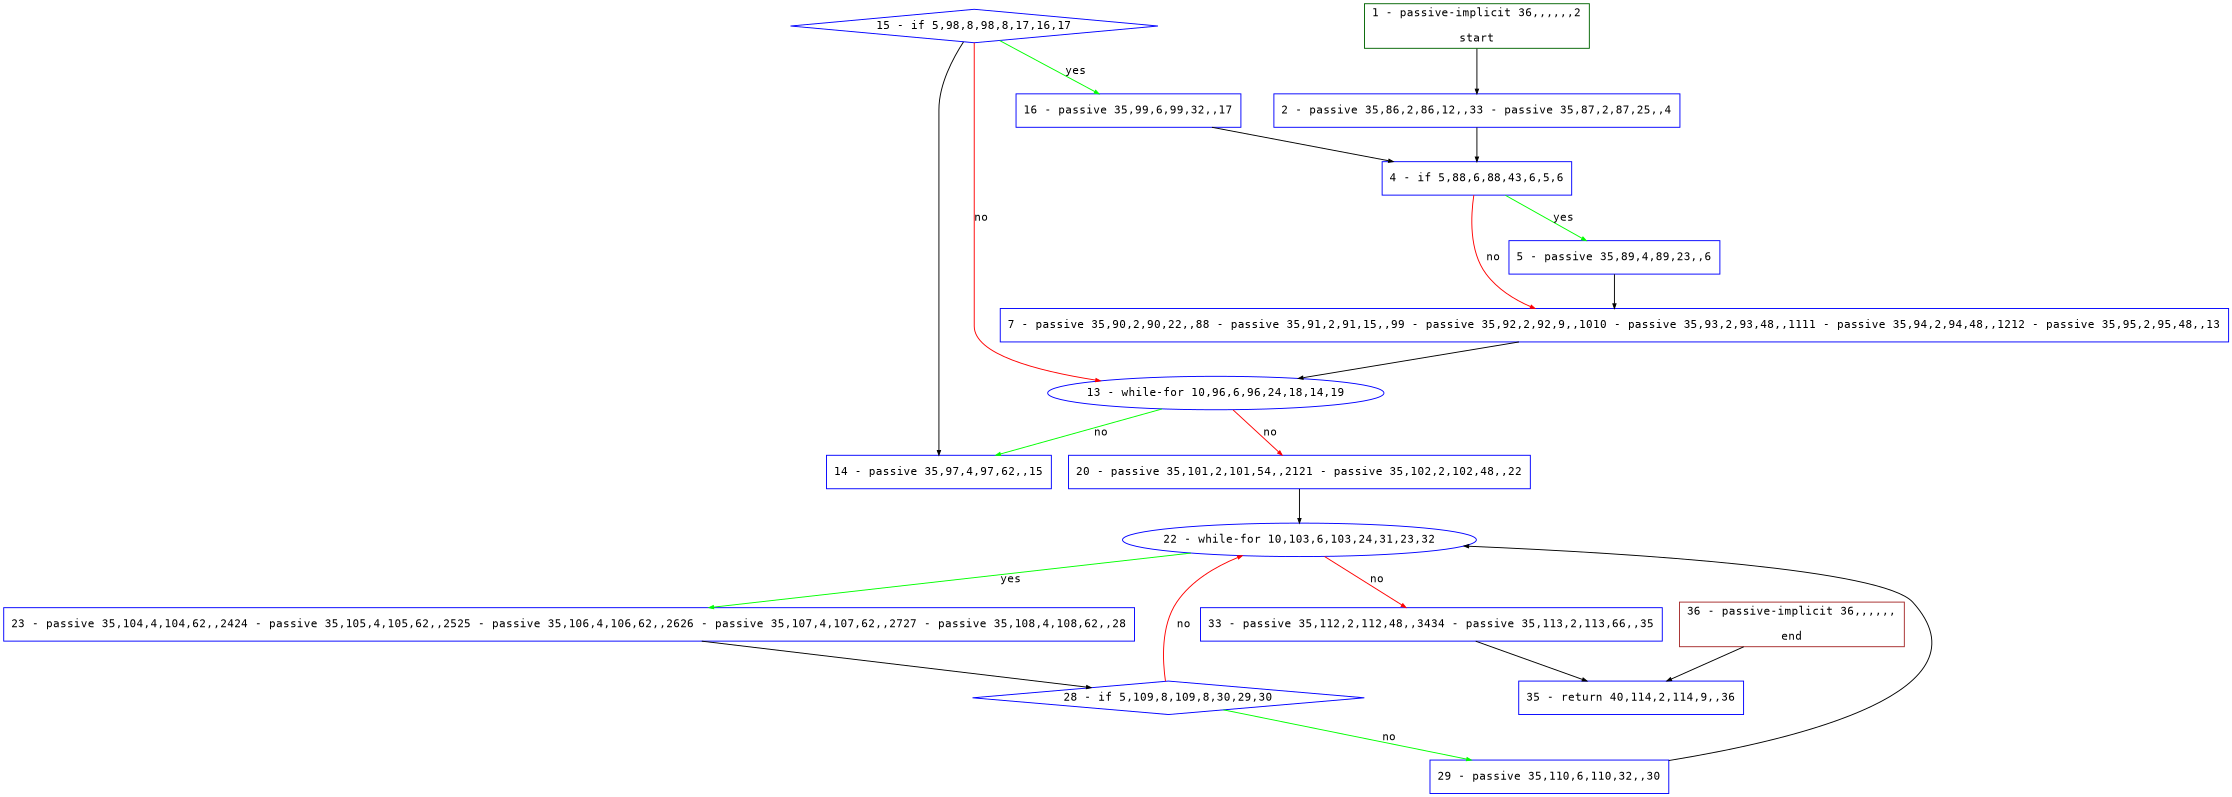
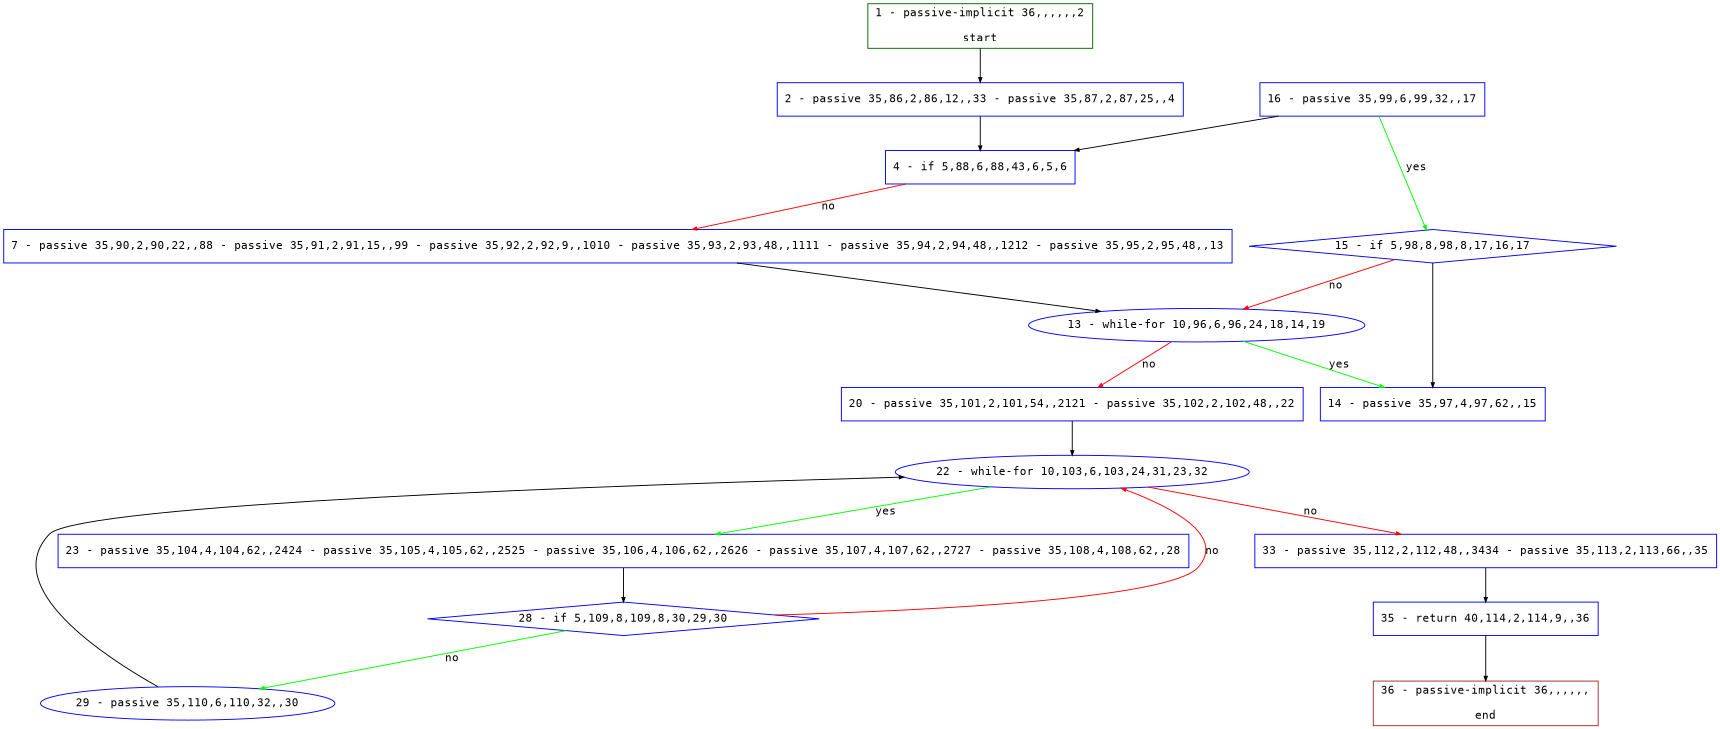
  digraph {
    bgcolor=white
    compound=true
    fillcolor="#FFFFCC"
    fontname="DejaVu Sans Mono"
    fontsize=12
    pack=true
    packmode=clust
    style="rounded,filled"
    node [color="#0000ff" compound=true fillcolor="#ffffff" fixedsize=false fontname="DejaVu Sans Mono" fontsize=12 node_initialized=no shape=box style=filled]
    edge [arrowhead=normal arrowsize=0.5 arrowtail=none color="#000000" compound=true dir=forward fontcolor=black fontname="DejaVu Sans Mono" fontsize=12]
    n1 [label="2 - passive 35,86,2,86,12,,33 - passive 35,87,2,87,25,,4"]
    n2 [label="4 - if 5,88,6,88,43,6,5,6"]
-   n3 [label="5 - passive 35,89,4,89,23,,6"]
    n4 [label="7 - passive 35,90,2,90,22,,88 - passive 35,91,2,91,15,,99 - passive 35,92,2,92,9,,1010 - passive 35,93,2,93,48,,1111 - passive 35,94,2,94,48,,1212 - passive 35,95,2,95,48,,13"]
    n5 [color="#006400" label="1 - passive-implicit 36,,,,,,2\n\nstart"]
    n6 [label="13 - while-for 10,96,6,96,24,18,14,19" shape=oval]
    n7 [label="14 - passive 35,97,4,97,62,,15"]
    n8 [label="20 - passive 35,101,2,101,54,,2121 - passive 35,102,2,102,48,,22"]
    n9 [label="22 - while-for 10,103,6,103,24,31,23,32" shape=oval]
    n10 [label="15 - if 5,98,8,98,8,17,16,17" shape=diamond]
    n11 [label="16 - passive 35,99,6,99,32,,17"]
    n12 [label="23 - passive 35,104,4,104,62,,2424 - passive 35,105,4,105,62,,2525 - passive 35,106,4,106,62,,2626 - passive 35,107,4,107,62,,2727 - passive 35,108,4,108,62,,28"]
    n13 [label="33 - passive 35,112,2,112,48,,3434 - passive 35,113,2,113,66,,35"]
    n14 [label="28 - if 5,109,8,109,8,30,29,30" shape=diamond]
    n15 [label="35 - return 40,114,2,114,9,,36"]
-   n16 [label="29 - passive 35,110,6,110,32,,30"]
+   n16 [label="29 - passive 35,110,6,110,32,,30" shape=ellipse]
    n17 [color="#a52a2a" label="36 - passive-implicit 36,,,,,,\n\nend"]
    n1 -> n2
-   n2 -> n3 [color="#00ff00" label=yes]
    n2 -> n4 [color="#ff0000" label=no]
-   n3 -> n4
    n4 -> n6
    n5 -> n1
-   n6 -> n7 [color="#00ff00" label=no]
+   n6 -> n7 [color="#00ff00" label=yes]
    n6 -> n8 [color="#ff0000" label=no]
    n8 -> n9
    n9 -> n12 [color="#00ff00" label=yes]
    n9 -> n13 [color="#ff0000" label=no]
    n10 -> n6 [color="#ff0000" label=no]
    n10 -> n7
-   n10 -> n11 [color="#00ff00" label=yes]
+   n11 -> n10 [color="#00ff00" label=yes]
    n11 -> n2
    n12 -> n14
    n13 -> n15
    n14 -> n9 [color="#ff0000" label=no]
    n14 -> n16 [color="#00ff00" label=no]
-   n17 -> n15
+   n15 -> n17
    n16 -> n9
  }
